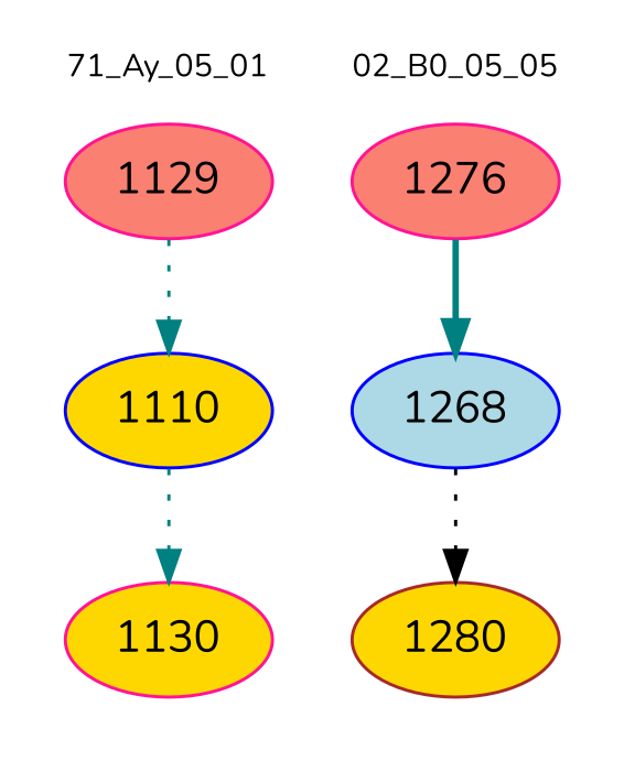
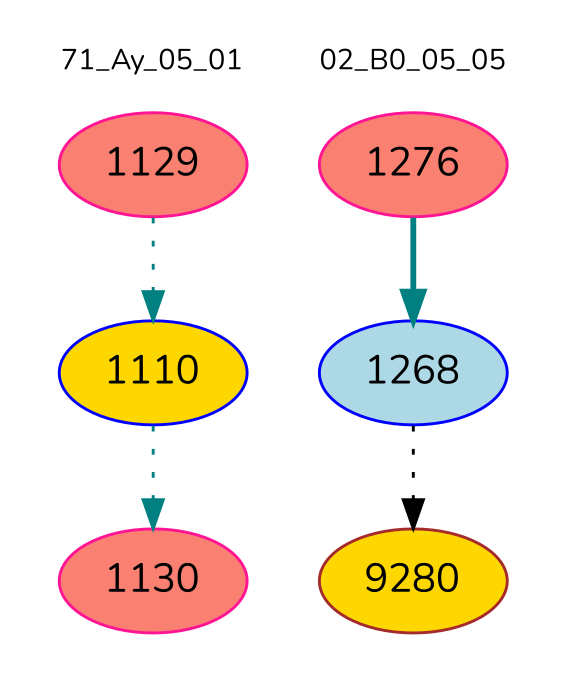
  digraph {
    fontname=Nunito
    node [color=deeppink fillcolor=gold fontname=Nunito style=filled]
    edge [color=teal fontname=Nunito style=dotted]
    n1 [fillcolor=salmon label=1129]
    n2 [color=blue label=1110]
-   n3 [label=1130]
+   n3 [fillcolor=salmon label=1130]
    n4 [fillcolor=salmon label=1276]
    n5 [color=blue fillcolor=lightblue label=1268]
-   n6 [color=brown label=1280]
+   n6 [color=brown label=9280]
    subgraph cluster_1 {
      color=white
      fontsize=10
      label="71_Ay_05_01"
      n1
      n2
      n3
    }
    subgraph cluster_2 {
      color=white
      fontsize=10
      label="02_B0_05_05"
      n4
      n5
      n6
    }
    n1 -> n2
    n2 -> n3
    n4 -> n5 [style=bold]
    n5 -> n6 [color=black]
  }
